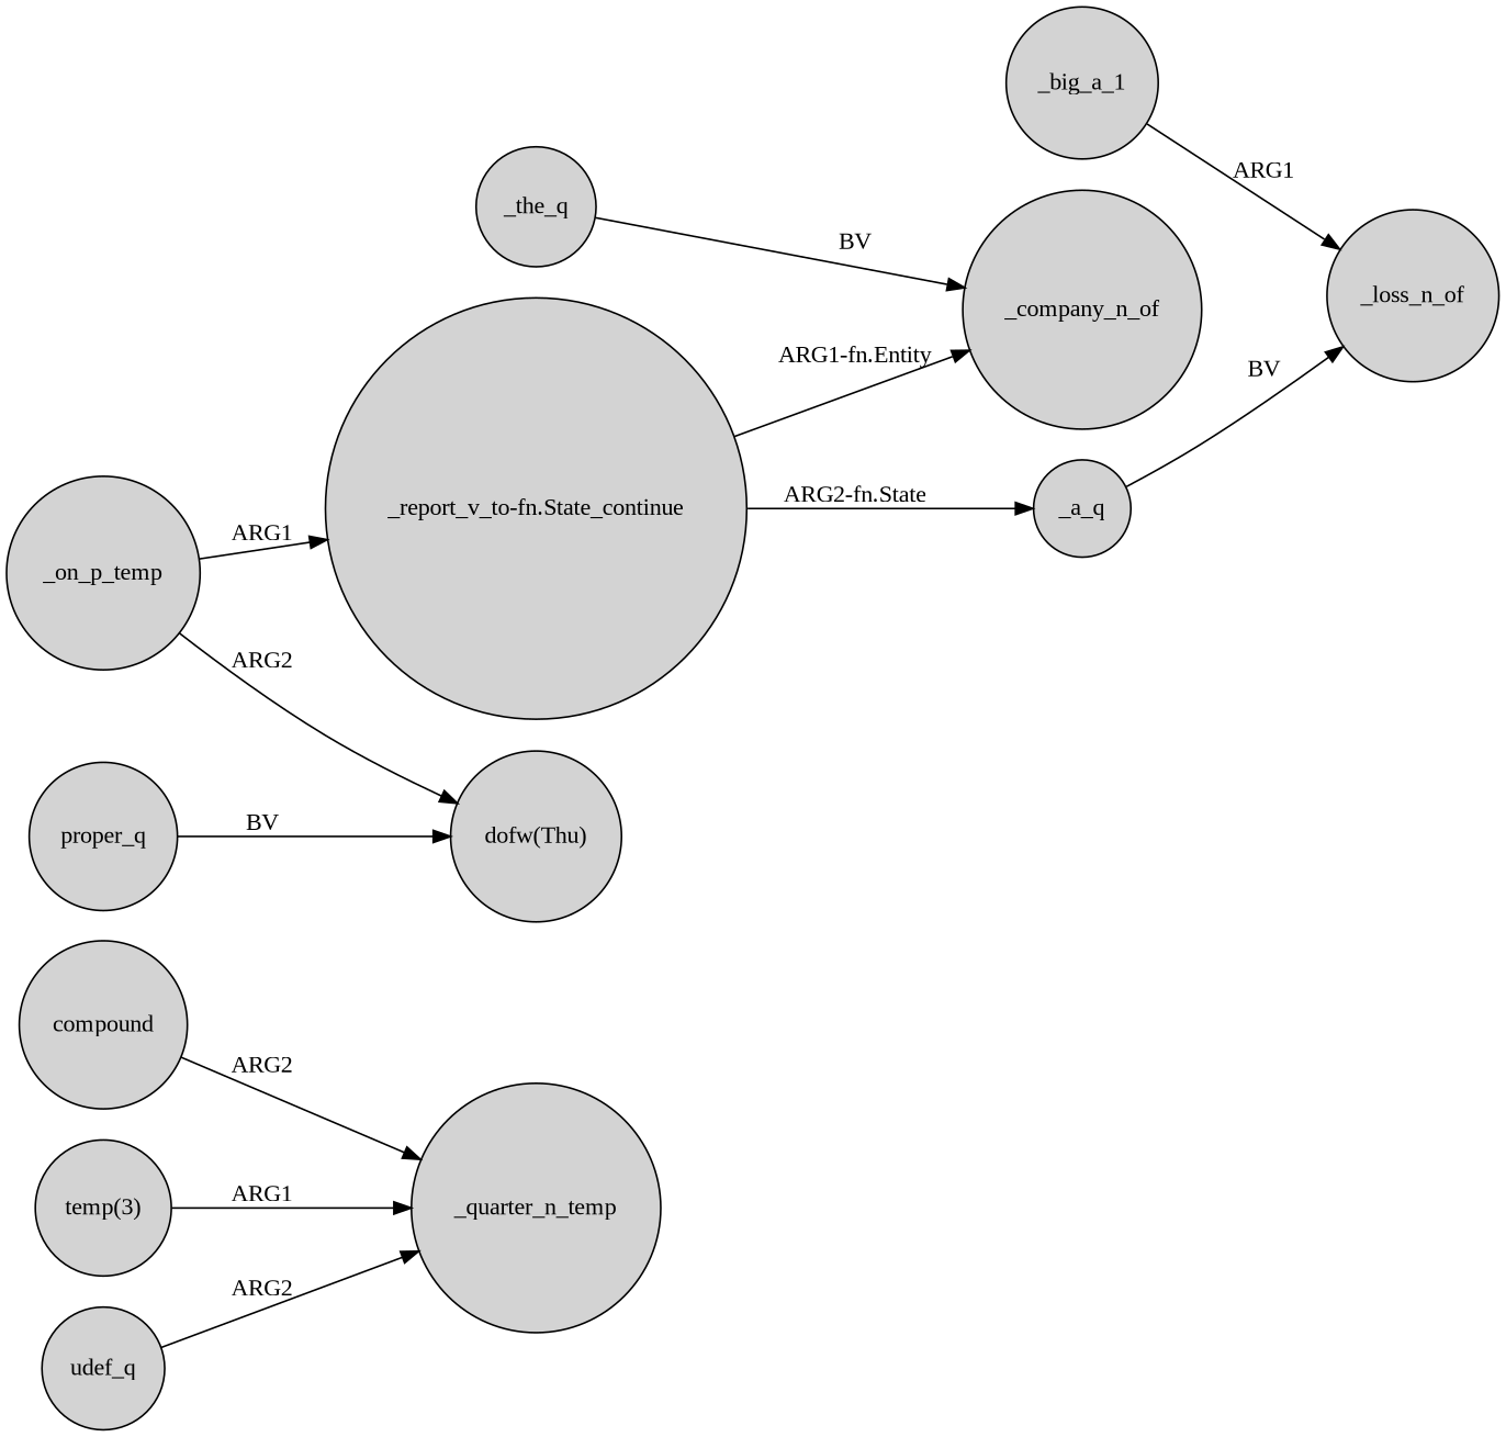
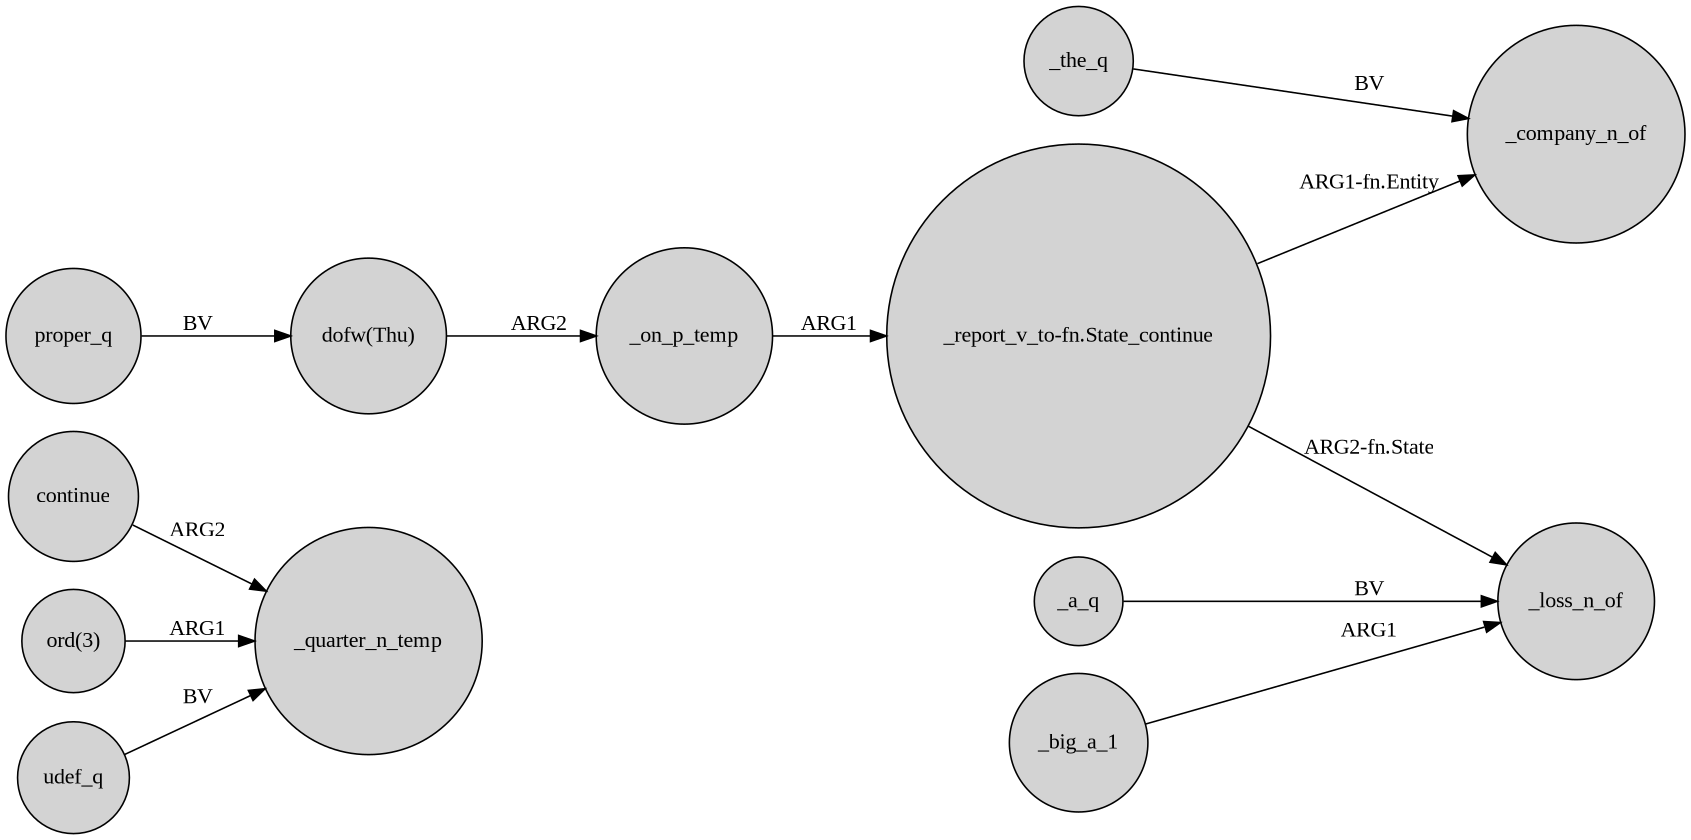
  digraph {
    fontname="Liberation Serif"
    rankdir=LR
    node [fontname="Liberation Serif" shape=circle style=filled]
    edge [fontname="Liberation Serif"]
-   compound
+   compound [label=continue]
    _quarter_n_temp
    _a_q
    _loss_n_of
    "_report_v_to-fn.State_continue"
    _company_n_of
    _big_a_1
-   "ord(3)" [label="temp(3)"]
+   "ord(3)"
    _on_p_temp
    "dofw(Thu)"
    udef_q
    _the_q
    proper_q
    compound -> _quarter_n_temp [label=ARG2]
    _a_q -> _loss_n_of [label=BV]
-   "_report_v_to-fn.State_continue" -> _a_q [label="ARG2-fn.State"]
+   "_report_v_to-fn.State_continue" -> _loss_n_of [label="ARG2-fn.State"]
    "_report_v_to-fn.State_continue" -> _company_n_of [label="ARG1-fn.Entity"]
    _big_a_1 -> _loss_n_of [label=ARG1]
    "ord(3)" -> _quarter_n_temp [label=ARG1]
    _on_p_temp -> "_report_v_to-fn.State_continue" [label=ARG1]
-   _on_p_temp -> "dofw(Thu)" [label=ARG2]
-   udef_q -> _quarter_n_temp [label=ARG2]
+   "dofw(Thu)" -> _on_p_temp [label=ARG2]
+   udef_q -> _quarter_n_temp [label=BV]
    _the_q -> _company_n_of [label=BV]
    proper_q -> "dofw(Thu)" [label=BV]
  }
